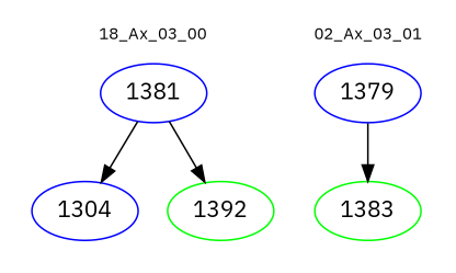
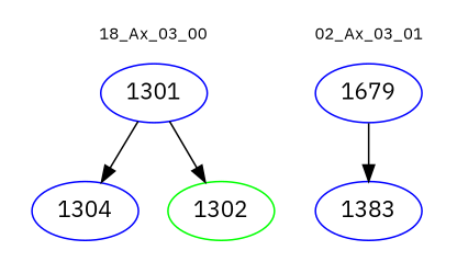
  digraph {
    fontname="IBM Plex Sans"
    node [color=blue fontname="IBM Plex Sans"]
    edge [color=black fontname="IBM Plex Sans"]
-   n1 [label=1381]
+   n1 [label=1301]
    n2 [label=1304]
-   n3 [color=green label=1392]
-   n4 [label=1379]
-   n5 [color=green label=1383]
+   n3 [color=green label=1302]
+   n4 [label=1679]
+   n5 [label=1383]
    subgraph cluster_1 {
      color=white
      fontsize=10
      label="18_Ax_03_00"
      n1
      n2
      n3
    }
    subgraph cluster_2 {
      color=white
      fontsize=10
      label="02_Ax_03_01"
      n4
      n5
    }
    n1 -> n2
    n1 -> n3
    n4 -> n5
  }
